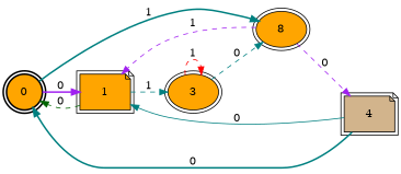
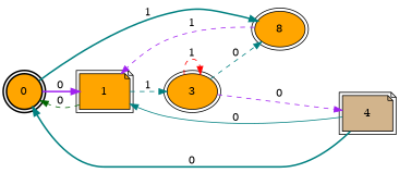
  digraph {
    rankdir=LR
    node [fillcolor=orange peripheries=2 shape=note style=filled]
    edge [color=teal style=dashed]
    0 [shape=circle style="bold,filled"]
    1
    n3 [label=8 shape=ellipse]
    3 [shape=ellipse]
    4 [fillcolor=tan]
    0 -> 1 [color=purple label=0 style=bold]
    0 -> n3 [label=1 style=bold]
    1 -> 0 [color=darkgreen label=0]
    1 -> 3 [label=1]
    n3 -> 1 [color=purple label=1]
-   n3 -> 4 [color=purple label=0]
+   3 -> 4 [color=purple label=0]
    3 -> n3 [label=0]
    3 -> 3 [color=red label=1]
    4 -> 0 [label=0 style=bold]
    4 -> 1 [label=0 style=solid]
  }
